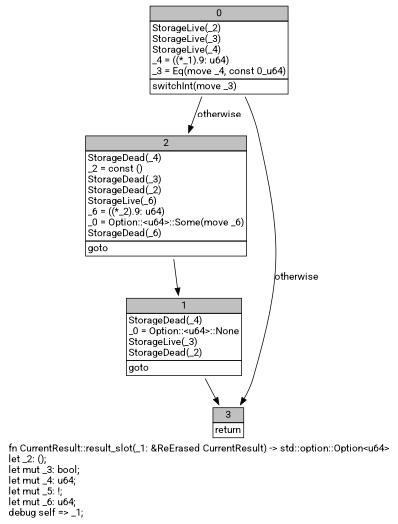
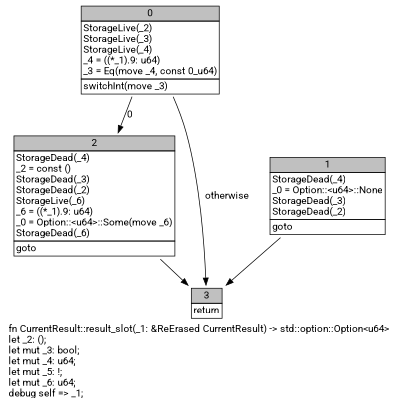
  digraph {
    fontname=Roboto
    label=<fn CurrentResult::result_slot(_1: &amp;ReErased CurrentResult) -&gt; std::option::Option&lt;u64&gt;<br align="left"/>let _2: ();<br align="left"/>let mut _3: bool;<br align="left"/>let mut _4: u64;<br align="left"/>let mut _5: !;<br align="left"/>let mut _6: u64;<br align="left"/>debug self =&gt; _1;<br align="left"/>>
    node [fontname=Roboto shape=none]
    edge [fontname=Roboto]
    n1 [label=<<table border="0" cellborder="1" cellspacing="0"><tr><td bgcolor="gray" align="center" colspan="1">0</td></tr><tr><td align="left" balign="left">StorageLive(_2)<br/>StorageLive(_3)<br/>StorageLive(_4)<br/>_4 = ((*_1).9: u64)<br/>_3 = Eq(move _4, const 0_u64)<br/></td></tr><tr><td align="left">switchInt(move _3)</td></tr></table>>]
-   n2 [label=<<table border="0" cellborder="1" cellspacing="0"><tr><td bgcolor="gray" align="center" colspan="1">2</td></tr><tr><td align="left" balign="left">StorageDead(_4)<br/>_2 = const ()<br/>StorageDead(_3)<br/>StorageDead(_2)<br/>StorageLive(_6)<br/>_6 = ((*_2).9: u64)<br/>_0 = Option::&lt;u64&gt;::Some(move _6)<br/>StorageDead(_6)<br/></td></tr><tr><td align="left">goto</td></tr></table>>]
+   n2 [label=<<table border="0" cellborder="1" cellspacing="0"><tr><td bgcolor="gray" align="center" colspan="1">2</td></tr><tr><td align="left" balign="left">StorageDead(_4)<br/>_2 = const ()<br/>StorageDead(_3)<br/>StorageDead(_2)<br/>StorageLive(_6)<br/>_6 = ((*_1).9: u64)<br/>_0 = Option::&lt;u64&gt;::Some(move _6)<br/>StorageDead(_6)<br/></td></tr><tr><td align="left">goto</td></tr></table>>]
    n3 [label=<<table border="0" cellborder="1" cellspacing="0"><tr><td bgcolor="gray" align="center" colspan="1">3</td></tr><tr><td align="left">return</td></tr></table>>]
-   n4 [label=<<table border="0" cellborder="1" cellspacing="0"><tr><td bgcolor="gray" align="center" colspan="1">1</td></tr><tr><td align="left" balign="left">StorageDead(_4)<br/>_0 = Option::&lt;u64&gt;::None<br/>StorageLive(_3)<br/>StorageDead(_2)<br/></td></tr><tr><td align="left">goto</td></tr></table>>]
-   n1 -> n2 [label=otherwise]
+   n4 [label=<<table border="0" cellborder="1" cellspacing="0"><tr><td bgcolor="gray" align="center" colspan="1">1</td></tr><tr><td align="left" balign="left">StorageDead(_4)<br/>_0 = Option::&lt;u64&gt;::None<br/>StorageDead(_3)<br/>StorageDead(_2)<br/></td></tr><tr><td align="left">goto</td></tr></table>>]
+   n1 -> n2 [label=0]
    n1 -> n3 [label=otherwise]
-   n2 -> n4
+   n2 -> n3
    n4 -> n3
  }
